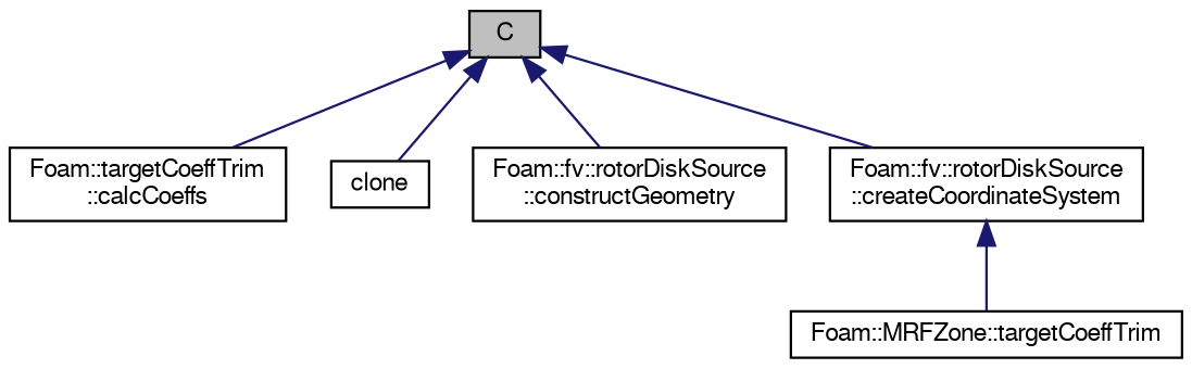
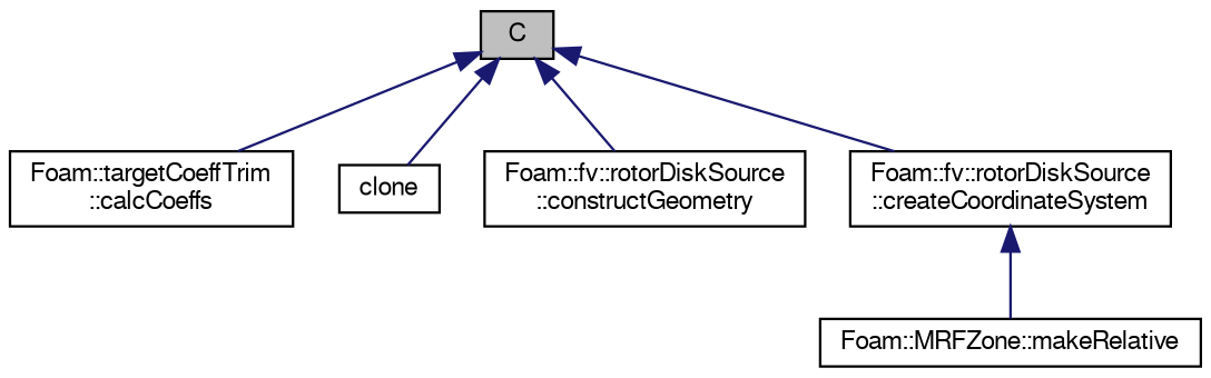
  digraph {
    rankdir=TB
    node [color=black fontname=FreeSans fontsize=10 shape=record]
    edge [color=midnightblue dir=back fontname=FreeSans fontsize=10 labelfontname=FreeSans labelfontsize=10 style=solid]
    n1 [fillcolor=grey75 fontcolor=black height=0.2 label=C style=filled width=0.4]
    n2 [height=0.2 label="Foam::targetCoeffTrim\l::calcCoeffs" width=0.4]
    n3 [height=0.2 label=clone width=0.4]
    n4 [height=0.2 label="Foam::fv::rotorDiskSource\l::constructGeometry" width=0.4]
    n5 [height=0.2 label="Foam::fv::rotorDiskSource\l::createCoordinateSystem" width=0.4]
-   n6 [height=0.2 label="Foam::MRFZone::targetCoeffTrim" width=0.4]
+   n6 [height=0.2 label="Foam::MRFZone::makeRelative" width=0.4]
    n1 -> n2
    n1 -> n3
    n1 -> n4
    n1 -> n5
    n5 -> n6
  }
